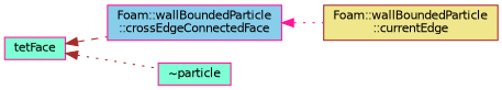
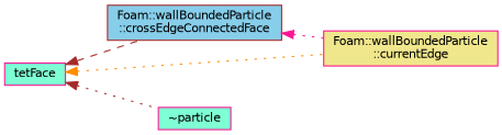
  digraph {
    rankdir=LR
    node [color=deeppink fillcolor=aquamarine fontname=Helvetica fontsize=10 shape=record style=filled]
    edge [color=brown dir=back fontname=Helvetica fontsize=10 labelfontname=Helvetica labelfontsize=10 style=dotted]
    n1 [fontcolor=black height=0.2 label=tetFace width=0.4]
-   n2 [fillcolor=skyblue height=0.2 label="Foam::wallBoundedParticle\l::crossEdgeConnectedFace" width=0.4]
-   n3 [color=brown fillcolor=khaki height=0.2 label="Foam::wallBoundedParticle\l::currentEdge" width=0.4]
+   n2 [color=brown fillcolor=skyblue height=0.2 label="Foam::wallBoundedParticle\l::crossEdgeConnectedFace" width=0.4]
+   n3 [fillcolor=khaki height=0.2 label="Foam::wallBoundedParticle\l::currentEdge" width=0.4]
    n4 [height=0.2 label="~particle" width=0.4]
    n1 -> n2 [style=dashed]
+   n1 -> n3 [color=darkorange]
    n1 -> n4
    n2 -> n3 [color=deeppink]
  }
